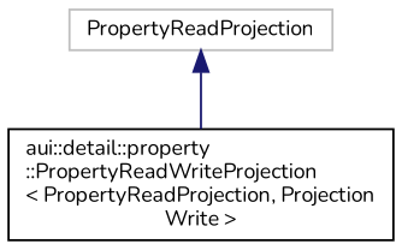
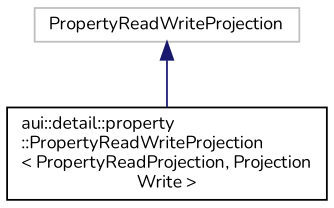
  digraph {
    rankdir=TB
    fontname=Nunito
    node [fillcolor=white fontname=Nunito fontsize=10 shape=record style=filled]
-   n1 [color=grey75 height=0.2 label=PropertyReadProjection width=0.4]
+   n1 [color=grey75 height=0.2 label=PropertyReadWriteProjection width=0.4]
    n2 [color=black height=0.2 label="aui::detail::property\l::PropertyReadWriteProjection\l\< PropertyReadProjection, Projection\lWrite \>" width=0.4]
    n1 -> n2 [color=midnightblue dir=back fontname=Nunito fontsize=10 labelfontname=Helvetica labelfontsize=10 style=solid]
  }
